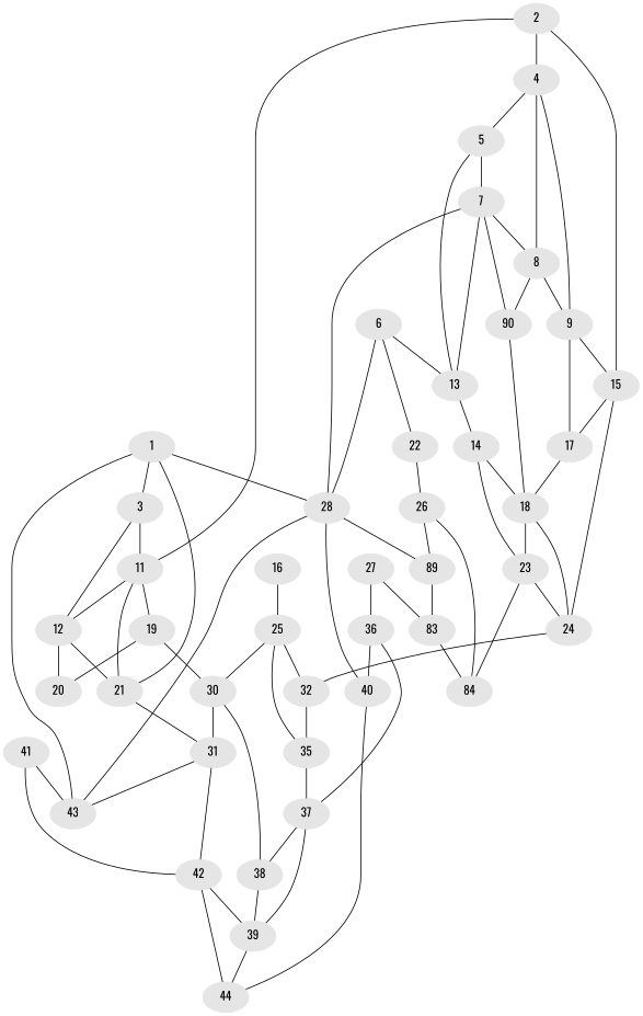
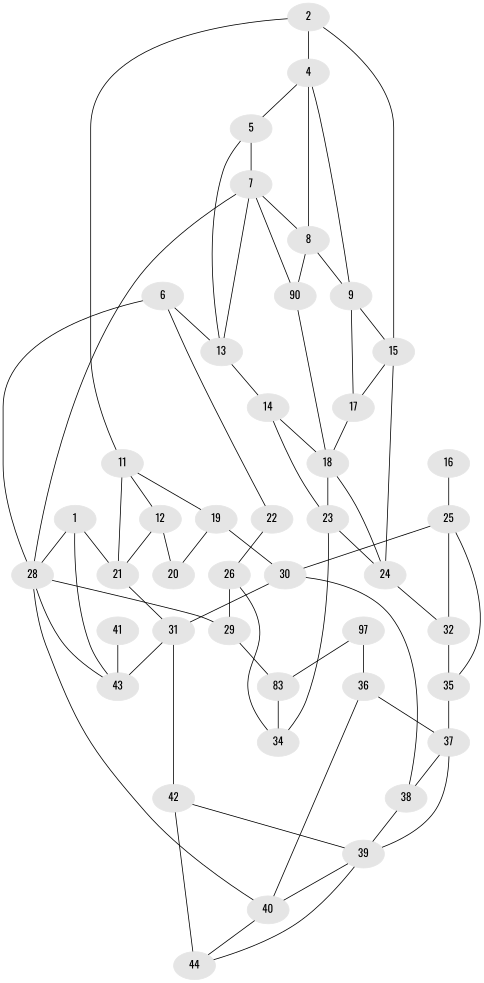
  graph {
    fontname=Oswald
    node [color=gray90 fontname=Oswald style=filled]
    edge [fontname=Oswald weight=1.0]
    1
-   3
    21
    28
    43
    11
    12
    31
-   29 [label=89]
+   29
    40
    2
    4
    15
    5
    8
    9
    19
    17
    24
    20
    7
    13
    n23 [label=90]
    14
    6
    22
    26
    18
    23
    30
-   34 [label=84]
+   34
    16
    25
    32
    35
    38
    42
    37
    n39 [label=83]
-   27
+   27 [label=97]
    36
    44
    39
    41
-   1 -- 3
    1 -- 21
    1 -- 28
    1 -- 43
-   3 -- 11
-   3 -- 12
    21 -- 31
    28 -- 43
    28 -- 29
    28 -- 40
    11 -- 21
    11 -- 12
    11 -- 19
    12 -- 21
    12 -- 20
    31 -- 43
    31 -- 42
    29 -- n39
    40 -- 44
    2 -- 11
    2 -- 4
    2 -- 15
    4 -- 5
    4 -- 8
    4 -- 9
    15 -- 17
    15 -- 24
    5 -- 7
    5 -- 13
    8 -- 9
    8 -- n23
    9 -- 15
    9 -- 17
    19 -- 20
    19 -- 30
    17 -- 18
    24 -- 32
    7 -- 28
    7 -- 8
    7 -- 13
    7 -- n23
    13 -- 14
    n23 -- 18
    14 -- 18
    14 -- 23
    6 -- 28
    6 -- 13
    6 -- 22
    22 -- 26 [weight=2.0]
    26 -- 29
    26 -- 34
    18 -- 24
    18 -- 23
    23 -- 24
    23 -- 34
    30 -- 31
    30 -- 38
    16 -- 25
    25 -- 30
    25 -- 32
    25 -- 35
    32 -- 35
    35 -- 37
    38 -- 39
    42 -- 44 [weight=2.0]
    42 -- 39
    37 -- 38
    37 -- 39
    n39 -- 34 [weight=2.0]
    27 -- n39
    27 -- 36
    36 -- 40
    36 -- 37
+   39 -- 40
    39 -- 44
    41 -- 43 [weight=2.0]
-   41 -- 42 [weight=2.0]
  }
